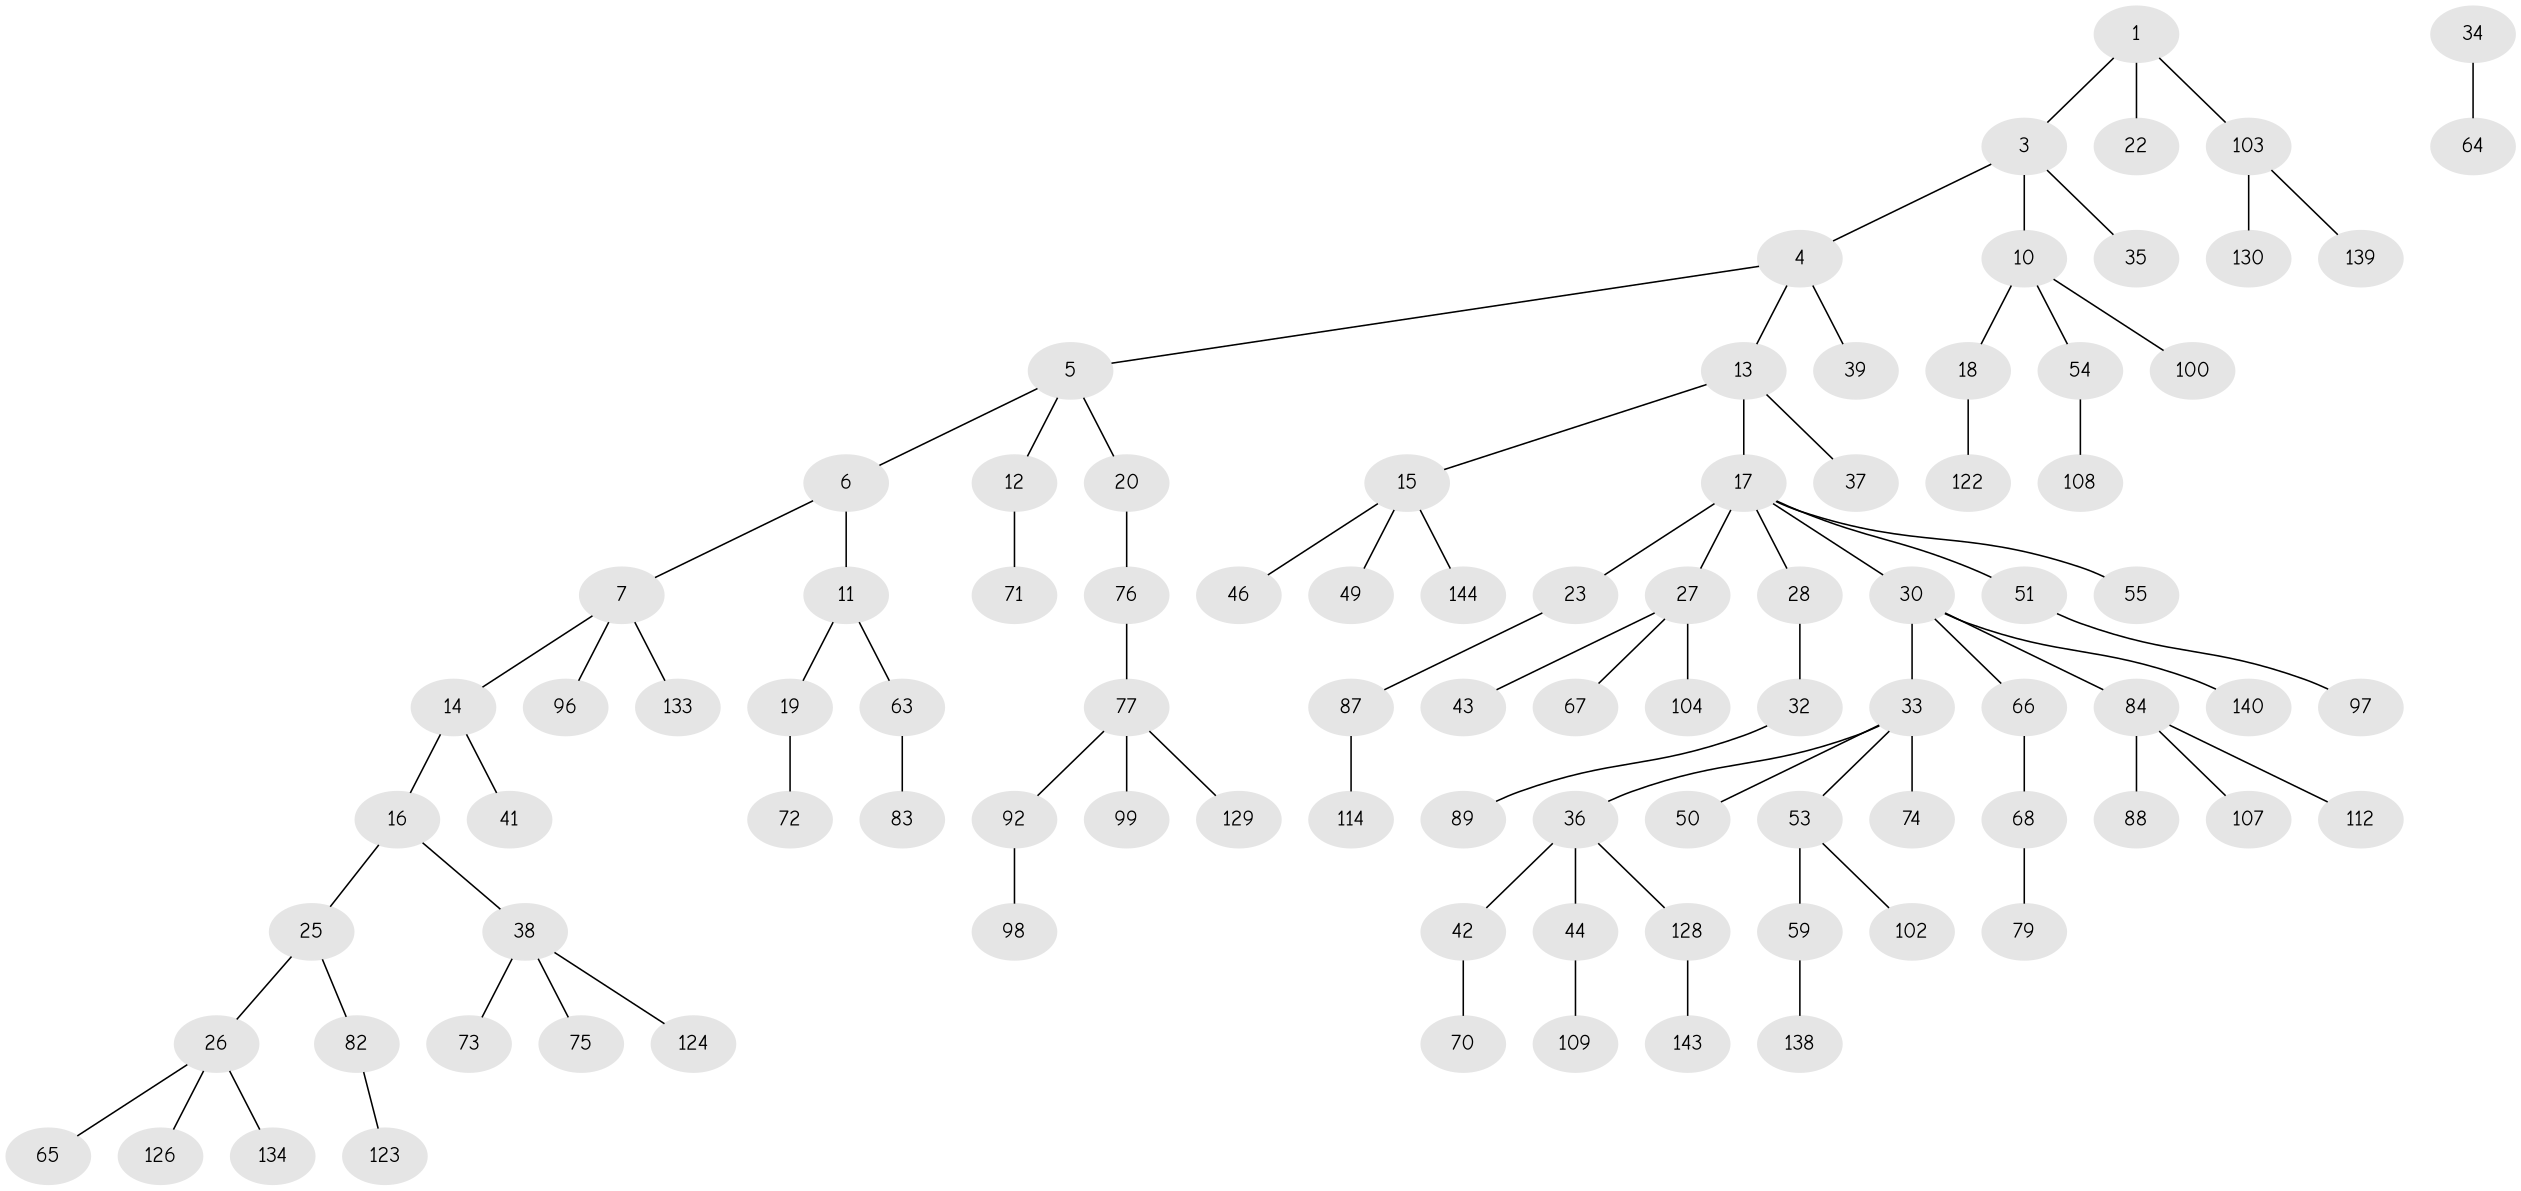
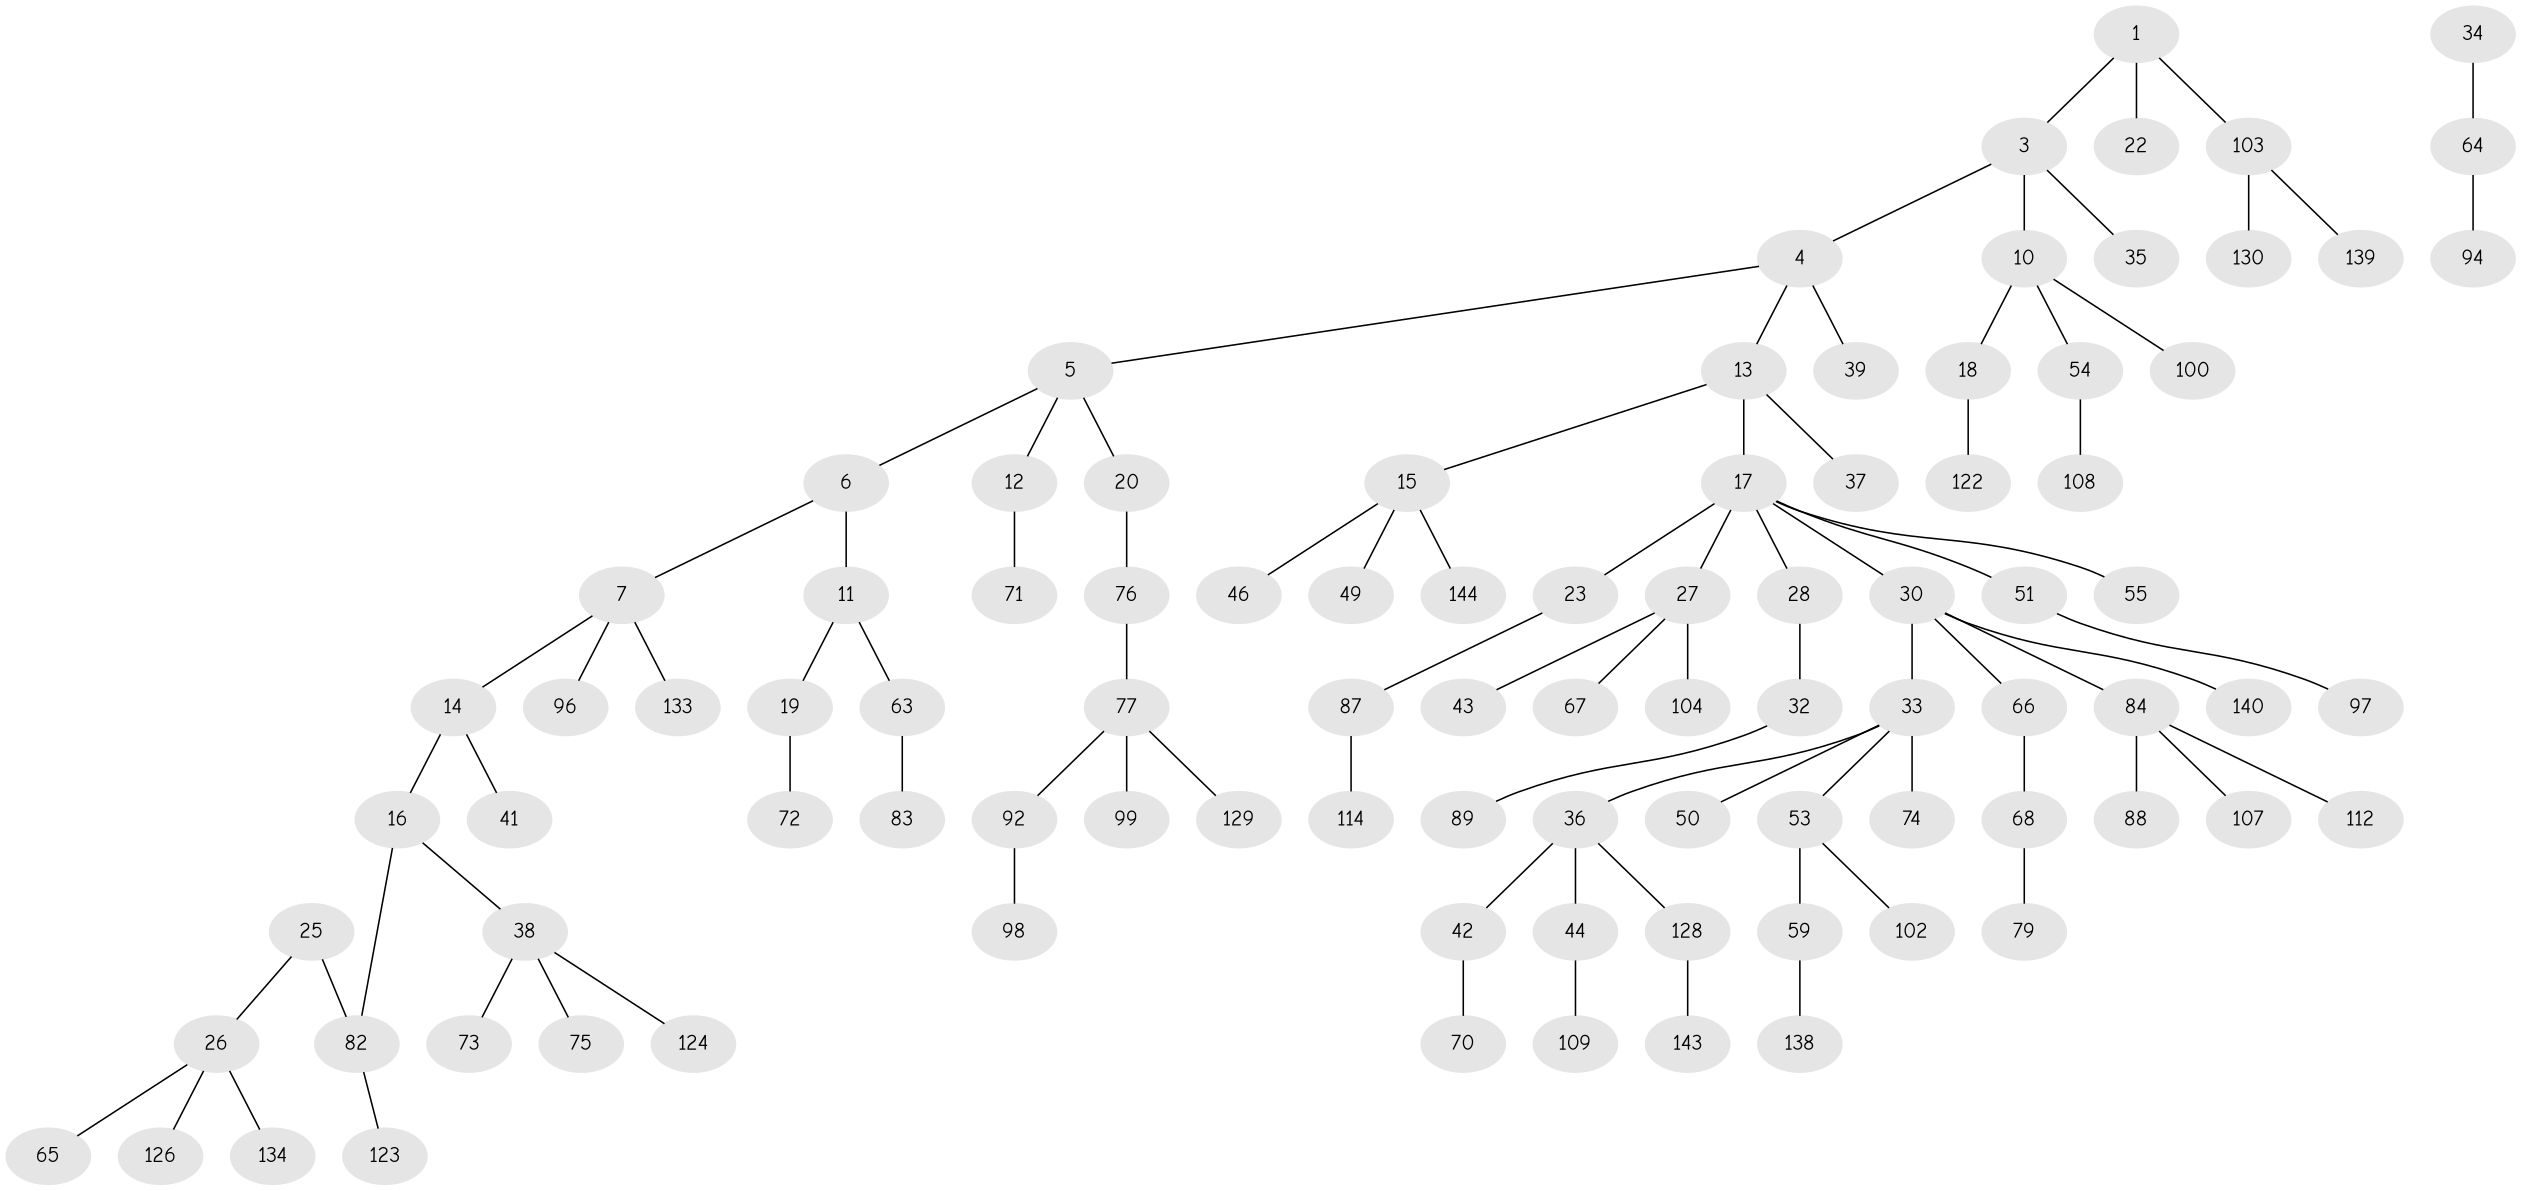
  graph {
    fontname="Comic Neue"
    node [color=gray90 fontname="Comic Neue" style=filled]
    edge [fontname="Comic Neue"]
    1 [super="+2"]
    3 [super="+9"]
    22
    103 [super="+136"]
    4
    10 [super="+61"]
    35 [super="+111"]
    130
    139
    5 [super="+8"]
    13 [super="+121"]
    39 [super="+106"]
    18
    54 [super="+56"]
    100 [super="+118"]
    6 [super="+62"]
    12
    20 [super="+29"]
    15 [super="+85"]
    17 [super="+21"]
    37
    7 [super="+95"]
    11 [super="+45"]
    71
    76
    14
    96 [super="+119"]
    133
    19 [super="+60"]
    63 [super="+93"]
    16 [super="+24"]
    n32 [label=41 super="+47"]
    122
    108
    72 [super="+115"]
    83 [super="+127"]
    46 [super="+132"]
    49 [super="+120"]
    144
    23 [super="+52"]
    27 [super="+58"]
    28 [super="+80"]
    30 [super="+90"]
    51
    55
    25 [super="+81"]
    38 [super="+57"]
    26 [super="+48"]
    82
    73
    75
    124
    87 [super="+116"]
    43
    67 [super="+91"]
    104
    32 [super="+117"]
    33 [super="+41"]
    66 [super="+78"]
    84 [super="+101"]
    140
    34 [super="+40"]
    64
    97 [super="+110"]
    77 [super="+86"]
    114
    65
    126
    134
    123
    89
    36 [super="+145"]
    50
    53
    74
    68 [super="+113"]
    88 [super="+125"]
    107
    112
    42
    44 [super="+105"]
    128 [super="+141"]
    59 [super="+69"]
    102
+   94
    70
    109 [super="+137"]
    143
    138
    79 [super="+142"]
    92
    99
    129 [super="+131"]
    98 [super="+135"]
    1 -- 3
    1 -- 22
    1 -- 103
    3 -- 4
    3 -- 10
    3 -- 35
    103 -- 130
    103 -- 139
    4 -- 5
    4 -- 13
    4 -- 39
    10 -- 18
    10 -- 54
    10 -- 100
    5 -- 6
    5 -- 12
    5 -- 20
    13 -- 15
    13 -- 17
    13 -- 37
    18 -- 122
    54 -- 108
    6 -- 7
    6 -- 11
    12 -- 71
    20 -- 76
    15 -- 46
    15 -- 49
    15 -- 144
    17 -- 23
    17 -- 27
    17 -- 28
    17 -- 30
    17 -- 51
    17 -- 55
    7 -- 14
    7 -- 96
    7 -- 133
    11 -- 19
    11 -- 63
    76 -- 77
    14 -- 16
    14 -- n32
    19 -- 72
    63 -- 83
-   16 -- 25
+   16 -- 82
    16 -- 38
    23 -- 87
    27 -- 43
    27 -- 67
    27 -- 104
    28 -- 32
    30 -- 33
    30 -- 66
    30 -- 84
    30 -- 140
    51 -- 97
    25 -- 26
    25 -- 82
    38 -- 73
    38 -- 75
    38 -- 124
    26 -- 65
    26 -- 126
    26 -- 134
    82 -- 123
    87 -- 114
    32 -- 89
    33 -- 36
    33 -- 50
    33 -- 53
    33 -- 74
    66 -- 68
    84 -- 88
    84 -- 107
    84 -- 112
    34 -- 64
+   64 -- 94
    77 -- 92
    77 -- 99
    77 -- 129
    36 -- 42
    36 -- 44
    36 -- 128
    53 -- 59
    53 -- 102
    68 -- 79
    42 -- 70
    44 -- 109
    128 -- 143
    59 -- 138
    92 -- 98
  }
